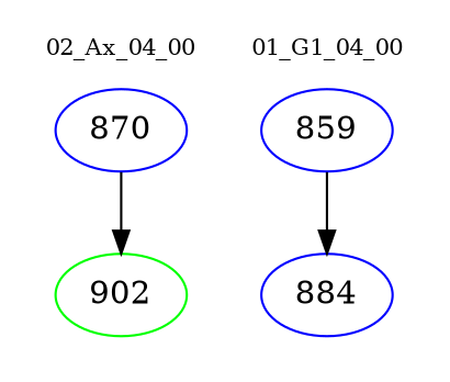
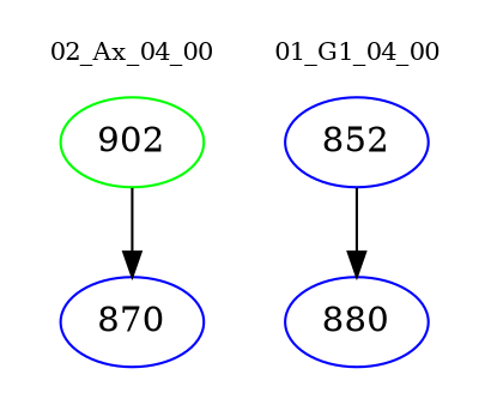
  digraph {
    node [color=blue]
    edge [color=black]
    n1 [color=green label=902]
    n2 [label=870]
-   n3 [label=859]
-   n4 [label=884]
+   n3 [label=852]
+   n4 [label=880]
    subgraph cluster_1 {
      color=white
      fontsize=10
      label="02_Ax_04_00"
      n1
      n2
    }
    subgraph cluster_2 {
      color=white
      fontsize=10
      label="01_G1_04_00"
      n3
      n4
    }
-   n2 -> n1
+   n1 -> n2
    n3 -> n4
  }
